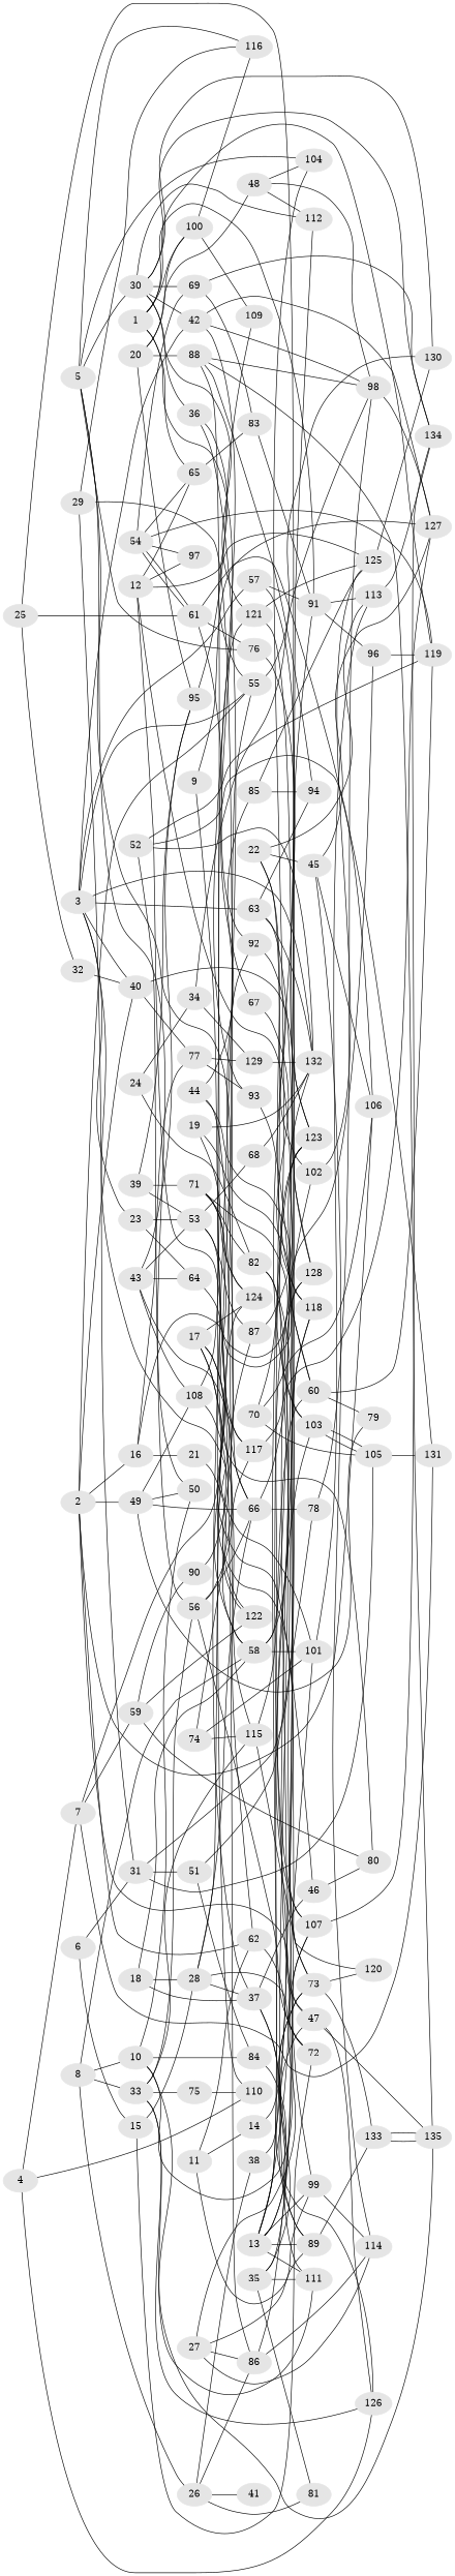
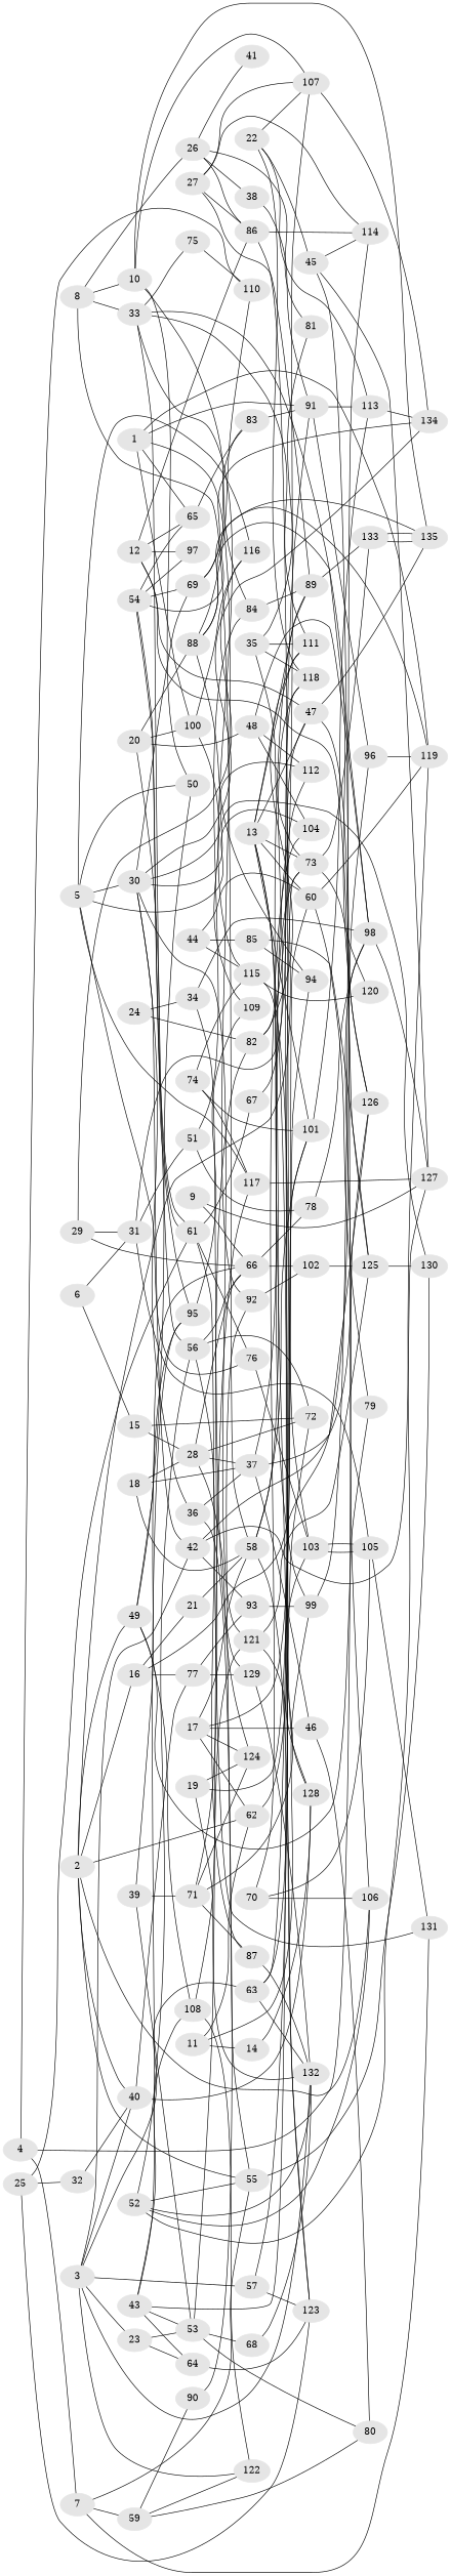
  graph {
    rankdir=LR
    node [color=gray90 style=filled]
    1
    65
    91
    92
    100
    119
    83
    96
    113
    102
    116
    109
    2
    16
    40
    47
    49
    55
    62
    106
    21
    77
    128
    126
    135
    50
    66
    108
    79
    130
    72
    3
    23
    42
    57
    63
    122
    132
    53
    64
    127
    98
    93
    123
    73
    94
    4
    7
    110
    59
    131
    5
    30
    76
    104
    117
    36
    69
    112
    121
    134
    103
    6
    15
    31
    28
    118
    51
    105
    80
    90
    8
    10
    26
    33
    58
    84
    107
    86
    38
    41
    81
    111
    56
    75
    115
    101
    9
    78
    89
    11
    14
    99
    114
    12
    97
    125
    13
    60
    120
    133
    124
    37
    129
    17
    46
    18
    19
    20
    48
    88
    95
    22
    45
    68
    24
    34
    82
    25
    32
    61
    67
    27
    29
    87
    35
    39
    71
    43
    44
    85
    52
    54
    70
    74
    1 -- 65
    1 -- 91
    1 -- 92
    1 -- 100
    1 -- 119
    65 -- 83
    91 -- 96
    91 -- 113
    92 -- 102
    100 -- 116
    100 -- 109
    83 -- 91
    96 -- 119
    113 -- 134
    102 -- 125
    2 -- 16
    2 -- 40
    2 -- 47
    2 -- 49
    2 -- 55
    2 -- 62
    2 -- 106
    16 -- 96
    16 -- 21
    16 -- 77
    40 -- 77
    40 -- 128
    47 -- 126
    47 -- 135
    49 -- 50
    49 -- 66
    49 -- 108
    49 -- 79
    55 -- 130
    62 -- 72
    21 -- 58
    77 -- 93
    77 -- 129
    66 -- 102
    66 -- 78
    108 -- 122
    108 -- 121
    3 -- 40
    3 -- 23
    3 -- 42
    3 -- 57
    3 -- 63
    3 -- 122
    3 -- 132
    23 -- 53
    23 -- 64
    42 -- 127
    42 -- 98
    42 -- 93
    57 -- 91
    57 -- 123
    63 -- 132
    63 -- 73
    63 -- 94
    53 -- 117
    53 -- 80
    53 -- 68
    64 -- 123
    98 -- 127
    93 -- 99
    73 -- 120
    73 -- 133
    4 -- 126
    4 -- 7
    4 -- 110
    7 -- 55
    7 -- 59
    7 -- 131
    59 -- 122
    59 -- 80
    59 -- 90
    5 -- 116
    5 -- 50
    5 -- 30
    5 -- 76
    5 -- 104
    5 -- 117
    30 -- 130
    30 -- 42
    30 -- 36
    30 -- 69
    30 -- 112
    30 -- 121
    30 -- 134
    76 -- 103
    117 -- 127
    36 -- 55
    36 -- 37
    69 -- 83
    69 -- 134
    121 -- 128
    121 -- 125
    103 -- 105
    103 -- 105
    6 -- 15
    6 -- 31
    15 -- 72
    15 -- 28
    31 -- 118
    31 -- 51
    31 -- 105
    28 -- 66
    28 -- 72
    28 -- 124
    28 -- 37
    51 -- 84
    51 -- 78
    105 -- 131
    90 -- 92
    8 -- 10
    8 -- 26
    8 -- 33
    8 -- 58
    10 -- 135
    10 -- 50
    10 -- 84
    10 -- 107
    26 -- 86
    26 -- 38
    26 -- 41
    26 -- 81
    33 -- 126
    33 -- 111
    33 -- 56
    33 -- 75
    33 -- 115
    58 -- 123
    58 -- 112
    58 -- 101
    84 -- 89
    107 -- 134
    86 -- 103
    86 -- 114
    38 -- 91
    56 -- 66
    56 -- 72
    56 -- 87
    75 -- 110
    115 -- 128
    115 -- 120
    101 -- 113
    9 -- 66
    9 -- 127
    78 -- 98
    89 -- 133
    11 -- 62
    11 -- 14
    11 -- 99
    14 -- 128
    99 -- 114
    12 -- 65
    12 -- 47
    12 -- 86
    12 -- 97
    12 -- 125
    125 -- 130
    13 -- 47
    13 -- 123
    13 -- 73
    13 -- 111
    13 -- 101
    13 -- 89
    13 -- 99
    13 -- 60
    60 -- 119
    60 -- 79
    133 -- 135
    133 -- 135
    37 -- 126
    37 -- 89
    37 -- 46
    129 -- 132
    17 -- 62
    17 -- 58
    17 -- 101
    17 -- 124
    17 -- 46
    46 -- 80
    18 -- 28
    18 -- 58
    18 -- 37
    19 -- 132
    19 -- 60
    19 -- 124
    20 -- 100
    20 -- 48
    20 -- 88
    20 -- 95
    48 -- 98
    48 -- 104
    48 -- 112
    88 -- 135
    88 -- 98
    88 -- 94
    88 -- 110
    95 -- 109
    22 -- 113
    22 -- 118
    22 -- 107
    22 -- 45
    45 -- 106
    45 -- 127
    45 -- 114
    68 -- 132
    24 -- 34
    24 -- 82
    34 -- 98
    34 -- 129
    82 -- 107
    82 -- 111
    25 -- 123
    25 -- 32
    25 -- 61
    32 -- 40
    61 -- 131
    61 -- 76
    61 -- 67
    67 -- 118
    27 -- 107
    27 -- 86
    27 -- 89
    27 -- 114
    29 -- 116
    29 -- 66
    29 -- 31
    87 -- 132
    35 -- 73
    35 -- 118
    35 -- 81
    35 -- 111
    39 -- 53
    39 -- 95
    39 -- 71
    71 -- 103
    71 -- 124
    71 -- 82
    71 -- 87
    43 -- 108
    43 -- 53
    43 -- 64
    43 -- 73
    43 -- 95
    44 -- 115
    44 -- 60
    44 -- 85
    85 -- 94
    85 -- 125
    52 -- 119
-   3 -- 55
+   52 -- 55
    52 -- 106
    52 -- 132
    52 -- 56
    54 -- 65
    54 -- 119
    54 -- 69
    54 -- 97
    54 -- 61
    54 -- 61
    70 -- 106
    70 -- 104
    70 -- 105
    74 -- 117
    74 -- 115
    74 -- 101
  }
